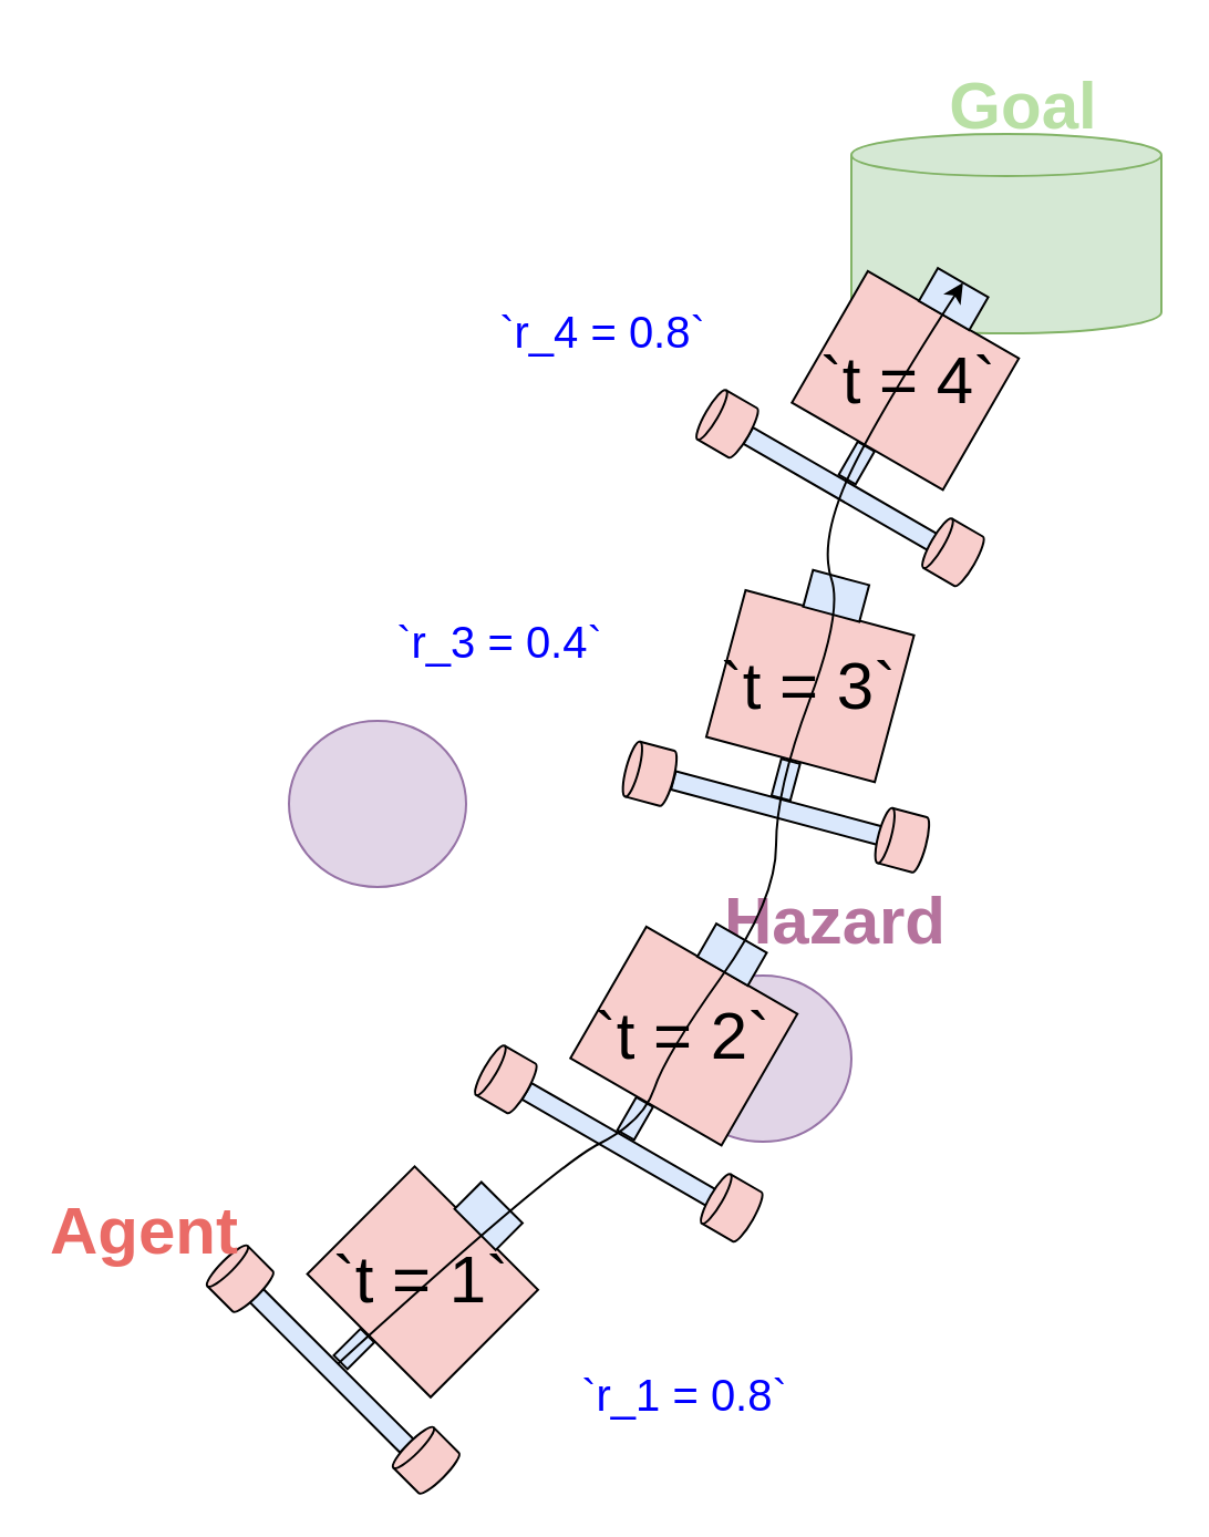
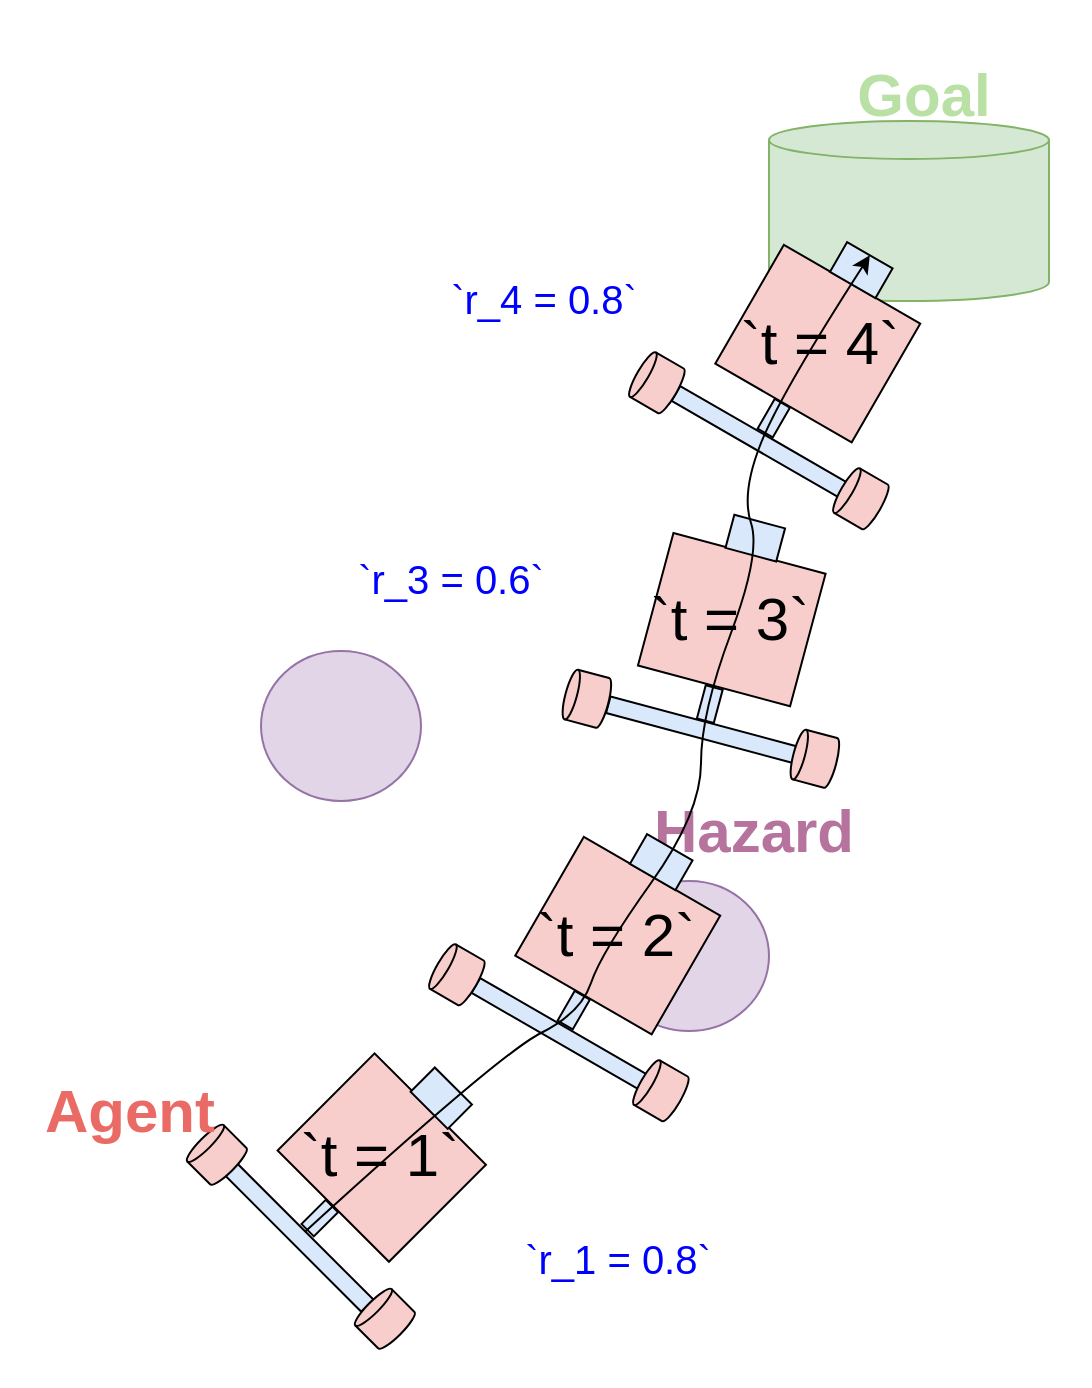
  <mxCell id="0" />
  <mxCell id="1" parent="0" />
  <mxCell id="2" value="" style="group;rotation=-135;" parent="1" vertex="1" connectable="0"><mxGeometry x="110.004" y="525.003" width="166.996" height="120" as="geometry" /></mxCell>
  <mxCell id="3" value="" style="rounded=0;whiteSpace=wrap;html=1;fillColor=#f8cecc;strokeColor=default;rotation=-135;" parent="2" vertex="1"><mxGeometry x="41" y="19" width="78.75" height="68.571" as="geometry" /></mxCell>
  <mxCell id="4" value="" style="rounded=0;whiteSpace=wrap;html=1;fillColor=#dae8fc;strokeColor=default;rotation=-135;" parent="2" vertex="1"><mxGeometry x="97" y="15" width="26.25" height="17.143" as="geometry" /></mxCell>
  <mxCell id="5" value="" style="rounded=0;whiteSpace=wrap;html=1;fillColor=#dae8fc;strokeColor=default;rotation=-135;" parent="2" vertex="1"><mxGeometry x="45" y="75" width="8.75" height="17.143" as="geometry" /></mxCell>
  <mxCell id="6" value="" style="rounded=0;whiteSpace=wrap;html=1;fillColor=#dae8fc;strokeColor=default;rotation=-135;" parent="2" vertex="1"><mxGeometry x="-9" y="89" width="96.25" height="8.571" as="geometry" /></mxCell>
  <mxCell id="7" value="" style="shape=cylinder3;whiteSpace=wrap;html=1;boundedLbl=1;backgroundOutline=1;size=2.875;direction=south;fillColor=#f8cecc;strokeColor=default;rotation=-135;" parent="2" vertex="1"><mxGeometry x="-13" y="39" width="21.875" height="25.714" as="geometry" /></mxCell>
  <mxCell id="8" value="" style="shape=cylinder3;whiteSpace=wrap;html=1;boundedLbl=1;backgroundOutline=1;size=2.875;direction=south;fillColor=#f8cecc;strokeColor=default;rotation=-135;" parent="2" vertex="1"><mxGeometry x="71" y="121" width="21.875" height="25.714" as="geometry" /></mxCell>
  <mxCell id="9" value="&lt;span style=&quot;font-weight: 400;&quot;&gt;&lt;font style=&quot;color: rgb(0, 0, 0);&quot;&gt;`t = 1`&lt;/font&gt;&lt;/span&gt;" style="text;html=1;align=center;verticalAlign=middle;whiteSpace=wrap;rounded=0;fontSize=30;fontColor=#B9E0A5;fontStyle=1" parent="2" vertex="1"><mxGeometry x="-9.624" y="36.857" width="180" height="30" as="geometry" /></mxCell>
  <mxCell id="10" value="" style="ellipse;whiteSpace=wrap;html=1;fillColor=#e1d5e7;strokeColor=#9673a6;" parent="1" vertex="1"><mxGeometry x="304" y="440" width="80" height="75" as="geometry" /></mxCell>
  <mxCell id="11" value="" style="shape=cylinder3;whiteSpace=wrap;html=1;boundedLbl=1;backgroundOutline=1;size=9.481;fillColor=#d5e8d4;strokeColor=#82b366;" parent="1" vertex="1"><mxGeometry x="384" y="60" width="140" height="90" as="geometry" /></mxCell>
  <mxCell id="12" value="Goal" style="text;html=1;align=center;verticalAlign=middle;whiteSpace=wrap;rounded=0;fontSize=30;fontColor=#B9E0A5;fontStyle=1" parent="1" vertex="1"><mxGeometry x="424" y="20" width="76" height="53" as="geometry" /></mxCell>
  <mxCell id="13" value="&lt;font style=&quot;color: rgb(234, 107, 102);&quot;&gt;Agent&lt;/font&gt;" style="text;html=1;align=center;verticalAlign=middle;whiteSpace=wrap;rounded=0;fontSize=30;fontColor=#B9E0A5;fontStyle=1" parent="1" vertex="1"><mxGeometry x="20" y="540" width="90" height="30" as="geometry" /></mxCell>
  <mxCell id="14" value="&lt;font style=&quot;color: rgb(181, 115, 157);&quot;&gt;Hazard&lt;/font&gt;" style="text;html=1;align=center;verticalAlign=middle;whiteSpace=wrap;rounded=0;fontSize=30;fontColor=#B9E0A5;fontStyle=1" parent="1" vertex="1"><mxGeometry x="324" y="400" width="106" height="30" as="geometry" /></mxCell>
  <mxCell id="15" value="" style="ellipse;whiteSpace=wrap;html=1;fillColor=#e1d5e7;strokeColor=#9673a6;" parent="1" vertex="1"><mxGeometry x="130" y="325" width="80" height="75" as="geometry" /></mxCell>
  <mxCell id="16" value="" style="group;rotation=-150;opacity=23;" parent="1" vertex="1" connectable="0"><mxGeometry x="229.996" y="416.002" width="168.374" height="120" as="geometry" /></mxCell>
  <mxCell id="17" value="" style="rounded=0;whiteSpace=wrap;html=1;fillColor=#f8cecc;strokeColor=default;rotation=-150;" parent="16" vertex="1"><mxGeometry x="39" y="17" width="78.75" height="68.571" as="geometry" /></mxCell>
  <mxCell id="18" value="" style="rounded=0;whiteSpace=wrap;html=1;fillColor=#dae8fc;strokeColor=default;rotation=-150;" parent="16" vertex="1"><mxGeometry x="87" y="6" width="26.25" height="17.143" as="geometry" /></mxCell>
  <mxCell id="19" value="" style="rounded=0;whiteSpace=wrap;html=1;fillColor=#dae8fc;strokeColor=default;rotation=-150;" parent="16" vertex="1"><mxGeometry x="52" y="80" width="8.75" height="17.143" as="geometry" /></mxCell>
  <mxCell id="20" value="" style="rounded=0;whiteSpace=wrap;html=1;fillColor=#dae8fc;strokeColor=default;rotation=-150;" parent="16" vertex="1"><mxGeometry x="1" y="96" width="96.25" height="8.571" as="geometry" /></mxCell>
  <mxCell id="21" value="" style="shape=cylinder3;whiteSpace=wrap;html=1;boundedLbl=1;backgroundOutline=1;size=2.875;direction=south;fillColor=#f8cecc;strokeColor=default;rotation=-150;" parent="16" vertex="1"><mxGeometry x="-13" y="58" width="21.875" height="25.714" as="geometry" /></mxCell>
  <mxCell id="22" value="" style="shape=cylinder3;whiteSpace=wrap;html=1;boundedLbl=1;backgroundOutline=1;size=2.875;direction=south;fillColor=#f8cecc;strokeColor=default;rotation=-150;" parent="16" vertex="1"><mxGeometry x="89" y="116" width="21.875" height="25.714" as="geometry" /></mxCell>
  <mxCell id="23" value="&lt;span style=&quot;font-weight: 400;&quot;&gt;&lt;font style=&quot;color: rgb(0, 0, 0);&quot;&gt;`t = 2`&lt;/font&gt;&lt;/span&gt;" style="text;html=1;align=center;verticalAlign=middle;whiteSpace=wrap;rounded=0;fontSize=30;fontColor=#B9E0A5;fontStyle=1" parent="16" vertex="1"><mxGeometry x="-11.626" y="36.288" width="180" height="30" as="geometry" /></mxCell>
  <mxCell id="24" value="" style="group;rotation=-165;opacity=23;" parent="1" vertex="1" connectable="0"><mxGeometry x="290.002" y="260.002" width="165.378" height="120" as="geometry" /></mxCell>
  <mxCell id="25" value="" style="rounded=0;whiteSpace=wrap;html=1;fillColor=#f8cecc;strokeColor=default;rotation=-165;" parent="24" vertex="1"><mxGeometry x="36" y="15" width="78.75" height="68.571" as="geometry" /></mxCell>
  <mxCell id="26" value="" style="rounded=0;whiteSpace=wrap;html=1;fillColor=#dae8fc;strokeColor=default;rotation=-165;" parent="24" vertex="1"><mxGeometry x="74" width="26.25" height="17.143" as="geometry" /></mxCell>
  <mxCell id="27" value="" style="rounded=0;whiteSpace=wrap;html=1;fillColor=#dae8fc;strokeColor=default;rotation=-165;" parent="24" vertex="1"><mxGeometry x="60" y="83" width="8.75" height="17.143" as="geometry" /></mxCell>
  <mxCell id="28" value="" style="rounded=0;whiteSpace=wrap;html=1;fillColor=#dae8fc;strokeColor=default;rotation=-165;" parent="24" vertex="1"><mxGeometry x="12" y="100" width="96.25" height="8.571" as="geometry" /></mxCell>
  <mxCell id="29" value="" style="shape=cylinder3;whiteSpace=wrap;html=1;boundedLbl=1;backgroundOutline=1;size=2.875;direction=south;fillColor=#f8cecc;strokeColor=default;rotation=-165;" parent="24" vertex="1"><mxGeometry x="-8" y="76" width="21.875" height="25.714" as="geometry" /></mxCell>
  <mxCell id="30" value="" style="shape=cylinder3;whiteSpace=wrap;html=1;boundedLbl=1;backgroundOutline=1;size=2.875;direction=south;fillColor=#f8cecc;strokeColor=default;rotation=-165;" parent="24" vertex="1"><mxGeometry x="106" y="106" width="21.875" height="25.714" as="geometry" /></mxCell>
  <mxCell id="31" value="&lt;span style=&quot;font-weight: 400;&quot;&gt;&lt;font style=&quot;color: rgb(0, 0, 0);&quot;&gt;`t = 3`&lt;/font&gt;&lt;/span&gt;" style="text;html=1;align=center;verticalAlign=middle;whiteSpace=wrap;rounded=0;fontSize=30;fontColor=#B9E0A5;fontStyle=1" parent="24" vertex="1"><mxGeometry x="-14.622" y="34.288" width="180" height="30" as="geometry" /></mxCell>
  <mxCell id="32" value="" style="group;rotation=-150;opacity=23;" parent="1" vertex="1" connectable="0"><mxGeometry x="330.004" y="120.003" width="169.996" height="120" as="geometry" /></mxCell>
  <mxCell id="33" value="" style="rounded=0;whiteSpace=wrap;html=1;fillColor=#f8cecc;strokeColor=default;rotation=-150;" parent="32" vertex="1"><mxGeometry x="39" y="17" width="78.75" height="68.571" as="geometry" /></mxCell>
  <mxCell id="34" value="" style="rounded=0;whiteSpace=wrap;html=1;fillColor=#dae8fc;strokeColor=default;rotation=-150;" parent="32" vertex="1"><mxGeometry x="87" y="6" width="26.25" height="17.143" as="geometry" /></mxCell>
  <mxCell id="35" value="" style="rounded=0;whiteSpace=wrap;html=1;fillColor=#dae8fc;strokeColor=default;rotation=-150;" parent="32" vertex="1"><mxGeometry x="52" y="80" width="8.75" height="17.143" as="geometry" /></mxCell>
  <mxCell id="36" value="" style="rounded=0;whiteSpace=wrap;html=1;fillColor=#dae8fc;strokeColor=default;rotation=-150;" parent="32" vertex="1"><mxGeometry x="1" y="96" width="96.25" height="8.571" as="geometry" /></mxCell>
  <mxCell id="37" value="" style="shape=cylinder3;whiteSpace=wrap;html=1;boundedLbl=1;backgroundOutline=1;size=2.875;direction=south;fillColor=#f8cecc;strokeColor=default;rotation=-150;" parent="32" vertex="1"><mxGeometry x="-13" y="58" width="21.875" height="25.714" as="geometry" /></mxCell>
  <mxCell id="38" value="" style="shape=cylinder3;whiteSpace=wrap;html=1;boundedLbl=1;backgroundOutline=1;size=2.875;direction=south;fillColor=#f8cecc;strokeColor=default;rotation=-150;" parent="32" vertex="1"><mxGeometry x="89" y="116" width="21.875" height="25.714" as="geometry" /></mxCell>
  <mxCell id="39" value="&lt;span style=&quot;font-weight: 400;&quot;&gt;&lt;font style=&quot;color: rgb(0, 0, 0);&quot;&gt;`t = 4`&lt;/font&gt;&lt;/span&gt;" style="text;html=1;align=center;verticalAlign=middle;whiteSpace=wrap;rounded=0;fontSize=30;fontColor=#B9E0A5;fontStyle=1" parent="32" vertex="1"><mxGeometry x="-10.004" y="36.287" width="180" height="30" as="geometry" /></mxCell>
  <mxCell id="40" style="edgeStyle=orthogonalEdgeStyle;rounded=0;orthogonalLoop=1;jettySize=auto;html=1;exitX=0.5;exitY=1;exitDx=0;exitDy=0;" parent="1" edge="1"><mxGeometry relative="1" as="geometry"><mxPoint x="240" y="290" as="sourcePoint" /><mxPoint x="240" y="290" as="targetPoint" /></mxGeometry></mxCell>
  <mxCell id="41" value="" style="curved=1;endArrow=classic;html=1;rounded=0;exitX=0.5;exitY=1;exitDx=0;exitDy=0;entryX=0.5;entryY=1;entryDx=0;entryDy=0;" parent="1" source="6" target="34" edge="1"><mxGeometry width="50" height="50" relative="1" as="geometry"><mxPoint x="100" y="386" as="sourcePoint" /><mxPoint x="150" y="336" as="targetPoint" /><Array as="points"><mxPoint x="250" y="526" /><mxPoint x="290" y="506" /><mxPoint x="300" y="476" /><mxPoint x="350" y="406" /><mxPoint x="350" y="356" /><mxPoint x="380" y="276" /><mxPoint x="370" y="246" /><mxPoint x="390" y="196" /></Array></mxGeometry></mxCell>
  <mxCell id="42" value="&lt;font style=&quot;font-weight: normal; color: rgb(0, 0, 255);&quot;&gt;`r_1 = 0.8`&lt;/font&gt;" style="text;html=1;align=center;verticalAlign=middle;whiteSpace=wrap;rounded=0;fontSize=20;fontColor=#B9E0A5;fontStyle=1" parent="1" vertex="1"><mxGeometry x="258.07" y="614" width="101.93" height="30" as="geometry" /></mxCell>
- <mxCell id="43" value="&lt;font style=&quot;font-weight: normal; color: rgb(0, 0, 255);&quot;&gt;`r_3 = 0.4`&lt;/font&gt;" style="text;html=1;align=center;verticalAlign=middle;whiteSpace=wrap;rounded=0;fontSize=20;fontColor=#B9E0A5;fontStyle=1" parent="1" vertex="1"><mxGeometry x="171.02" y="274" width="108.65" height="30" as="geometry" /></mxCell>
+ <mxCell id="43" value="&lt;font style=&quot;font-weight: normal; color: rgb(0, 0, 255);&quot;&gt;`r_3 = 0.6`&lt;/font&gt;" style="text;html=1;align=center;verticalAlign=middle;whiteSpace=wrap;rounded=0;fontSize=20;fontColor=#B9E0A5;fontStyle=1" parent="1" vertex="1"><mxGeometry x="171.02" y="274" width="108.65" height="30" as="geometry" /></mxCell>
  <mxCell id="44" value="&lt;font style=&quot;font-weight: normal; color: rgb(0, 0, 255);&quot;&gt;`r_4 = 0.8`&lt;/font&gt;" style="text;html=1;align=center;verticalAlign=middle;whiteSpace=wrap;rounded=0;fontSize=20;fontColor=#B9E0A5;fontStyle=1" parent="1" vertex="1"><mxGeometry x="220" y="134" width="104" height="30" as="geometry" /></mxCell>
